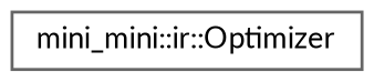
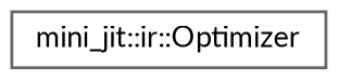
  digraph {
    rankdir=LR
    fontname=Lato
-   n1 [color=grey40 fillcolor=white fontname=Lato fontsize=10 height=0.2 label="mini_mini::ir::Optimizer" shape=box style=filled width=0.4]
+   n1 [color=grey40 fillcolor=white fontname=Lato fontsize=10 height=0.2 label="mini_jit::ir::Optimizer" shape=box style=filled width=0.4]
  }
